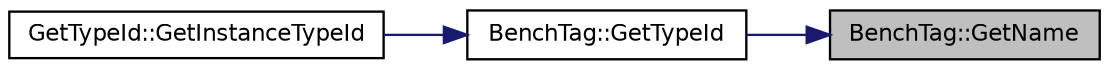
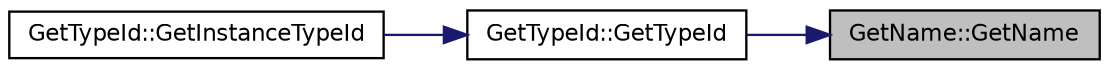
  digraph {
    rankdir=RL
    node [color=black fillcolor=white fontname=Helvetica fontsize=10 shape=record style=filled]
    edge [color=midnightblue dir=back fontname=Helvetica fontsize=10 labelfontname=Helvetica labelfontsize=10 style=solid]
-   n1 [fillcolor=grey75 fontcolor=black height=0.2 label="BenchTag::GetName" width=0.4]
-   n2 [height=0.2 label="BenchTag::GetTypeId" width=0.4]
+   n1 [fillcolor=grey75 fontcolor=black height=0.2 label="GetName::GetName" width=0.4]
+   n2 [height=0.2 label="GetTypeId::GetTypeId" width=0.4]
    n3 [height=0.2 label="GetTypeId::GetInstanceTypeId" width=0.4]
    n1 -> n2
    n2 -> n3
  }
